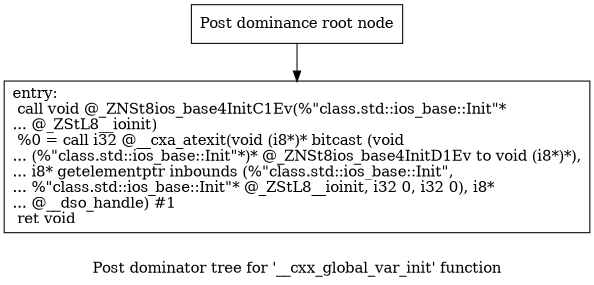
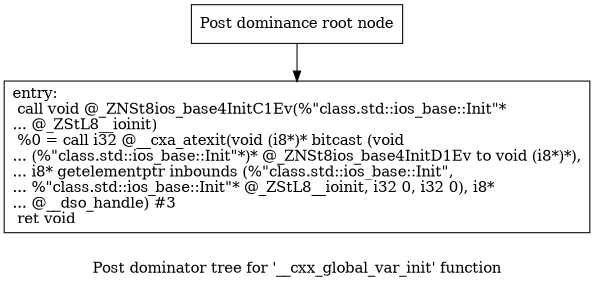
  digraph {
    label="Post dominator tree for '__cxx_global_var_init' function"
    node [shape=record]
    n1 [label="{Post dominance root node}"]
-   n2 [label="{entry:\l  call void @_ZNSt8ios_base4InitC1Ev(%\"class.std::ios_base::Init\"*\l... @_ZStL8__ioinit)\l  %0 = call i32 @__cxa_atexit(void (i8*)* bitcast (void\l... (%\"class.std::ios_base::Init\"*)* @_ZNSt8ios_base4InitD1Ev to void (i8*)*),\l... i8* getelementptr inbounds (%\"class.std::ios_base::Init\",\l... %\"class.std::ios_base::Init\"* @_ZStL8__ioinit, i32 0, i32 0), i8*\l... @__dso_handle) #1\l  ret void\l}"]
+   n2 [label="{entry:\l  call void @_ZNSt8ios_base4InitC1Ev(%\"class.std::ios_base::Init\"*\l... @_ZStL8__ioinit)\l  %0 = call i32 @__cxa_atexit(void (i8*)* bitcast (void\l... (%\"class.std::ios_base::Init\"*)* @_ZNSt8ios_base4InitD1Ev to void (i8*)*),\l... i8* getelementptr inbounds (%\"class.std::ios_base::Init\",\l... %\"class.std::ios_base::Init\"* @_ZStL8__ioinit, i32 0, i32 0), i8*\l... @__dso_handle) #3\l  ret void\l}"]
    n1 -> n2
  }
